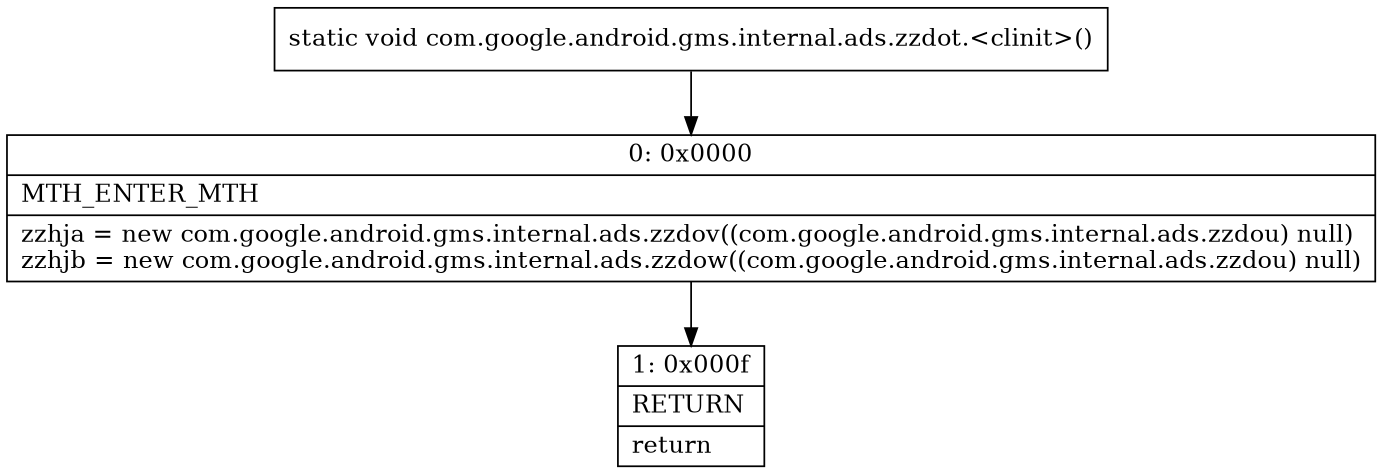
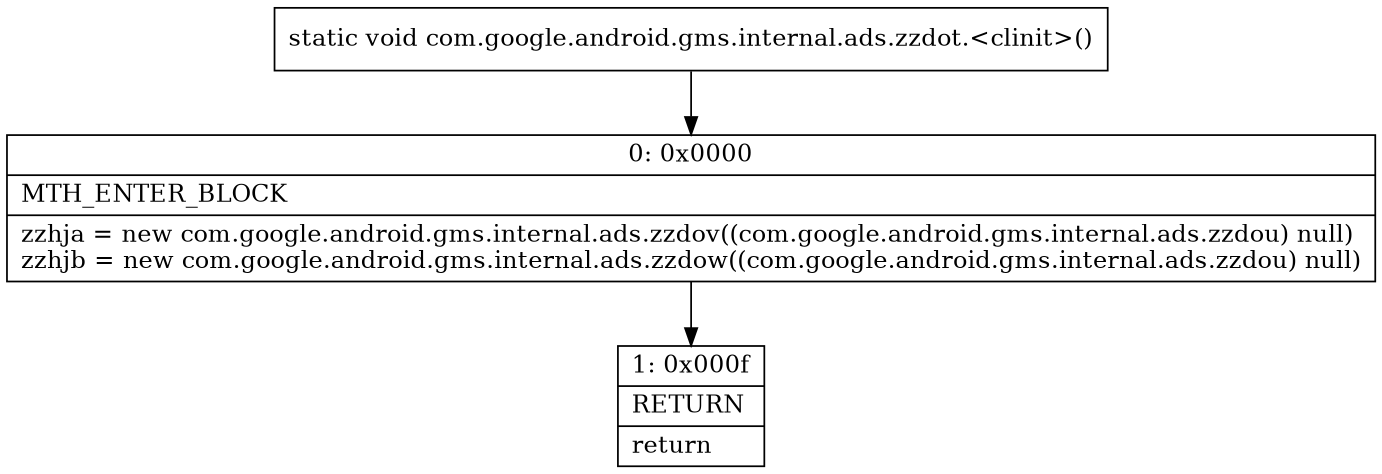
  digraph {
    node [shape=record]
-   n1 [label="{0\:\ 0x0000|MTH_ENTER_MTH\l|zzhja = new com.google.android.gms.internal.ads.zzdov((com.google.android.gms.internal.ads.zzdou) null)\lzzhjb = new com.google.android.gms.internal.ads.zzdow((com.google.android.gms.internal.ads.zzdou) null)\l}"]
+   n1 [label="{0\:\ 0x0000|MTH_ENTER_BLOCK\l|zzhja = new com.google.android.gms.internal.ads.zzdov((com.google.android.gms.internal.ads.zzdou) null)\lzzhjb = new com.google.android.gms.internal.ads.zzdow((com.google.android.gms.internal.ads.zzdou) null)\l}"]
    n2 [label="{1\:\ 0x000f|RETURN\l|return\l}"]
    n3 [label="{static void com.google.android.gms.internal.ads.zzdot.\<clinit\>() }"]
    n1 -> n2
    n3 -> n1
  }
